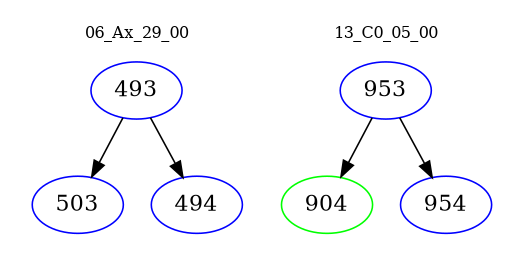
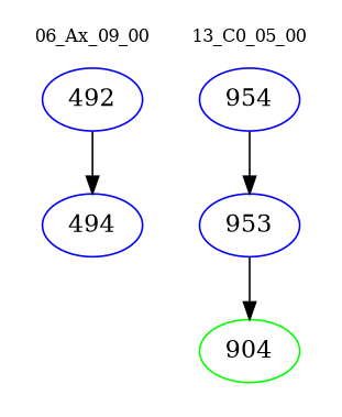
  digraph {
    node [color=blue]
    edge [color=black]
-   n1 [label=493]
-   n2 [label=503]
+   n1 [label=492]
    n3 [label=494]
    n4 [label=953]
    n5 [color=green label=904]
    n6 [label=954]
    subgraph cluster_1 {
      color=white
      fontsize=10
-     label="06_Ax_29_00"
+     label="06_Ax_09_00"
      n1
-     n2
      n3
    }
    subgraph cluster_2 {
      color=white
      fontsize=10
      label="13_C0_05_00"
      n4
      n5
      n6
    }
-   n1 -> n2
    n1 -> n3
    n4 -> n5
-   n4 -> n6
+   n6 -> n4
  }
